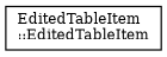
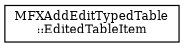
  digraph {
    rankdir=LR
    fontname="DejaVu Serif"
-   n1 [color=black fillcolor=white fontname="DejaVu Serif" fontsize=10 height=0.2 label="EditedTableItem\l::EditedTableItem" shape=record style=filled width=0.4]
+   n1 [color=black fillcolor=white fontname="DejaVu Serif" fontsize=10 height=0.2 label="MFXAddEditTypedTable\l::EditedTableItem" shape=record style=filled width=0.4]
  }
